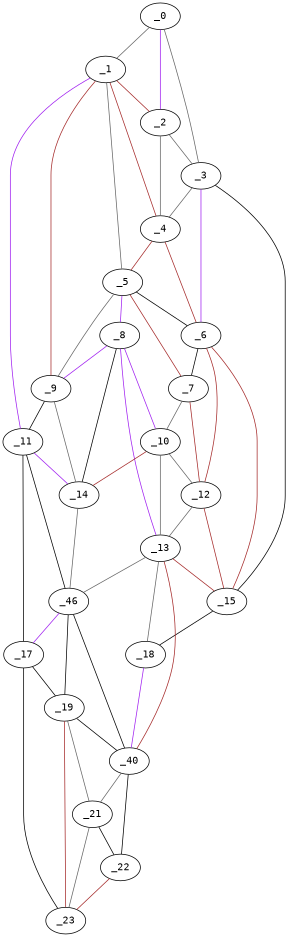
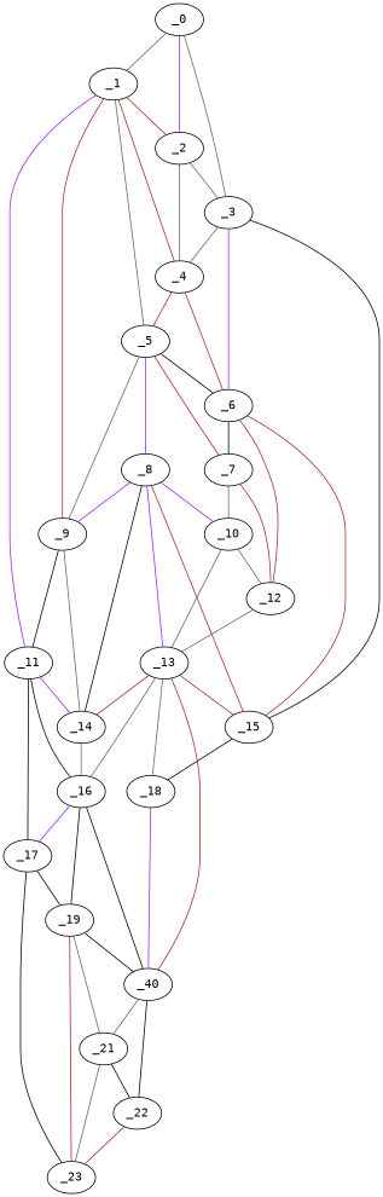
  graph {
    fontname="DejaVu Sans Mono"
    node [fontname="DejaVu Sans Mono" x=61 y=48]
    edge [color=gray40 fontname="DejaVu Sans Mono" valence=2]
    _0 [x=14 y=43]
    _1 [x=16 y=54]
    _2 [x=19 y=49]
    _3 [x=21 y=40]
    _4 [x=27]
    _5 [x=36 y=52]
    _9 [x=53 y=72]
    _11 [x=56 y=81]
    _6 [x=41 y=41]
    _15 [x=69 y=38]
    _7 [x=43 y=46]
    _8 [x=50 y=60]
    _14 [y=67]
-   _16 [x=71 y=73 label=_46]
+   _16 [x=71 y=73]
    _17 [x=77 y=88]
    _12 [x=58]
    _18 [x=79 y=40]
    _10 [x=55 y=52]
    _13 [y=57]
    n20 [label=_40 x=92]
    _19 [x=79 y=82]
    _23 [x=120 y=82]
    _21 [x=109 y=65]
    _22 [x=118 y=73]
    _0 -- _1 [valence=1]
    _0 -- _2 [color=purple]
    _0 -- _3 [valence=1]
    _1 -- _2 [color=brown valence=1]
    _1 -- _4 [color=brown]
    _1 -- _5
    _1 -- _9 [color=brown valence=1]
    _1 -- _11 [color=purple valence=1]
    _2 -- _3 [valence=1]
    _2 -- _4
    _3 -- _4
    _3 -- _6 [color=purple]
    _3 -- _15 [color=black valence=1]
    _4 -- _5 [color=brown]
    _4 -- _6 [color=brown valence=1]
    _5 -- _9
    _5 -- _6 [color=black]
    _5 -- _7 [color=brown]
    _5 -- _8 [color=purple]
    _9 -- _11 [color=black valence=1]
    _9 -- _14
    _11 -- _14 [color=purple]
    _11 -- _16 [color=black]
    _11 -- _17 [color=black valence=1]
    _6 -- _15 [color=brown]
    _6 -- _7 [color=black]
    _6 -- _12 [color=brown valence=1]
    _15 -- _18 [color=black valence=1]
    _7 -- _12 [color=brown]
    _7 -- _10 [valence=1]
    _8 -- _9 [color=purple valence=1]
    _8 -- _14 [color=black valence=1]
    _8 -- _10 [color=purple]
    _8 -- _13 [color=purple]
    _14 -- _16
    _16 -- _17 [color=purple]
    _16 -- n20 [color=black]
    _16 -- _19 [color=black]
    _17 -- _19 [color=black valence=1]
    _17 -- _23 [color=black valence=1]
-   _12 -- _15 [color=brown]
+   _8 -- _15 [color=brown]
    _12 -- _13
    _18 -- n20 [color=purple valence=1]
    _10 -- _12
    _10 -- _13 [valence=1]
    _13 -- _15 [color=brown valence=1]
-   _10 -- _14 [color=brown]
+   _13 -- _14 [color=brown]
    _13 -- _16
    _13 -- _18
    _13 -- n20 [color=brown]
    n20 -- _21 [valence=1]
    n20 -- _22 [color=black valence=1]
    _19 -- n20 [color=black]
    _19 -- _23 [color=brown]
    _19 -- _21
    _21 -- _23 [valence=1]
    _21 -- _22 [color=black]
    _22 -- _23 [color=brown valence=1]
  }
